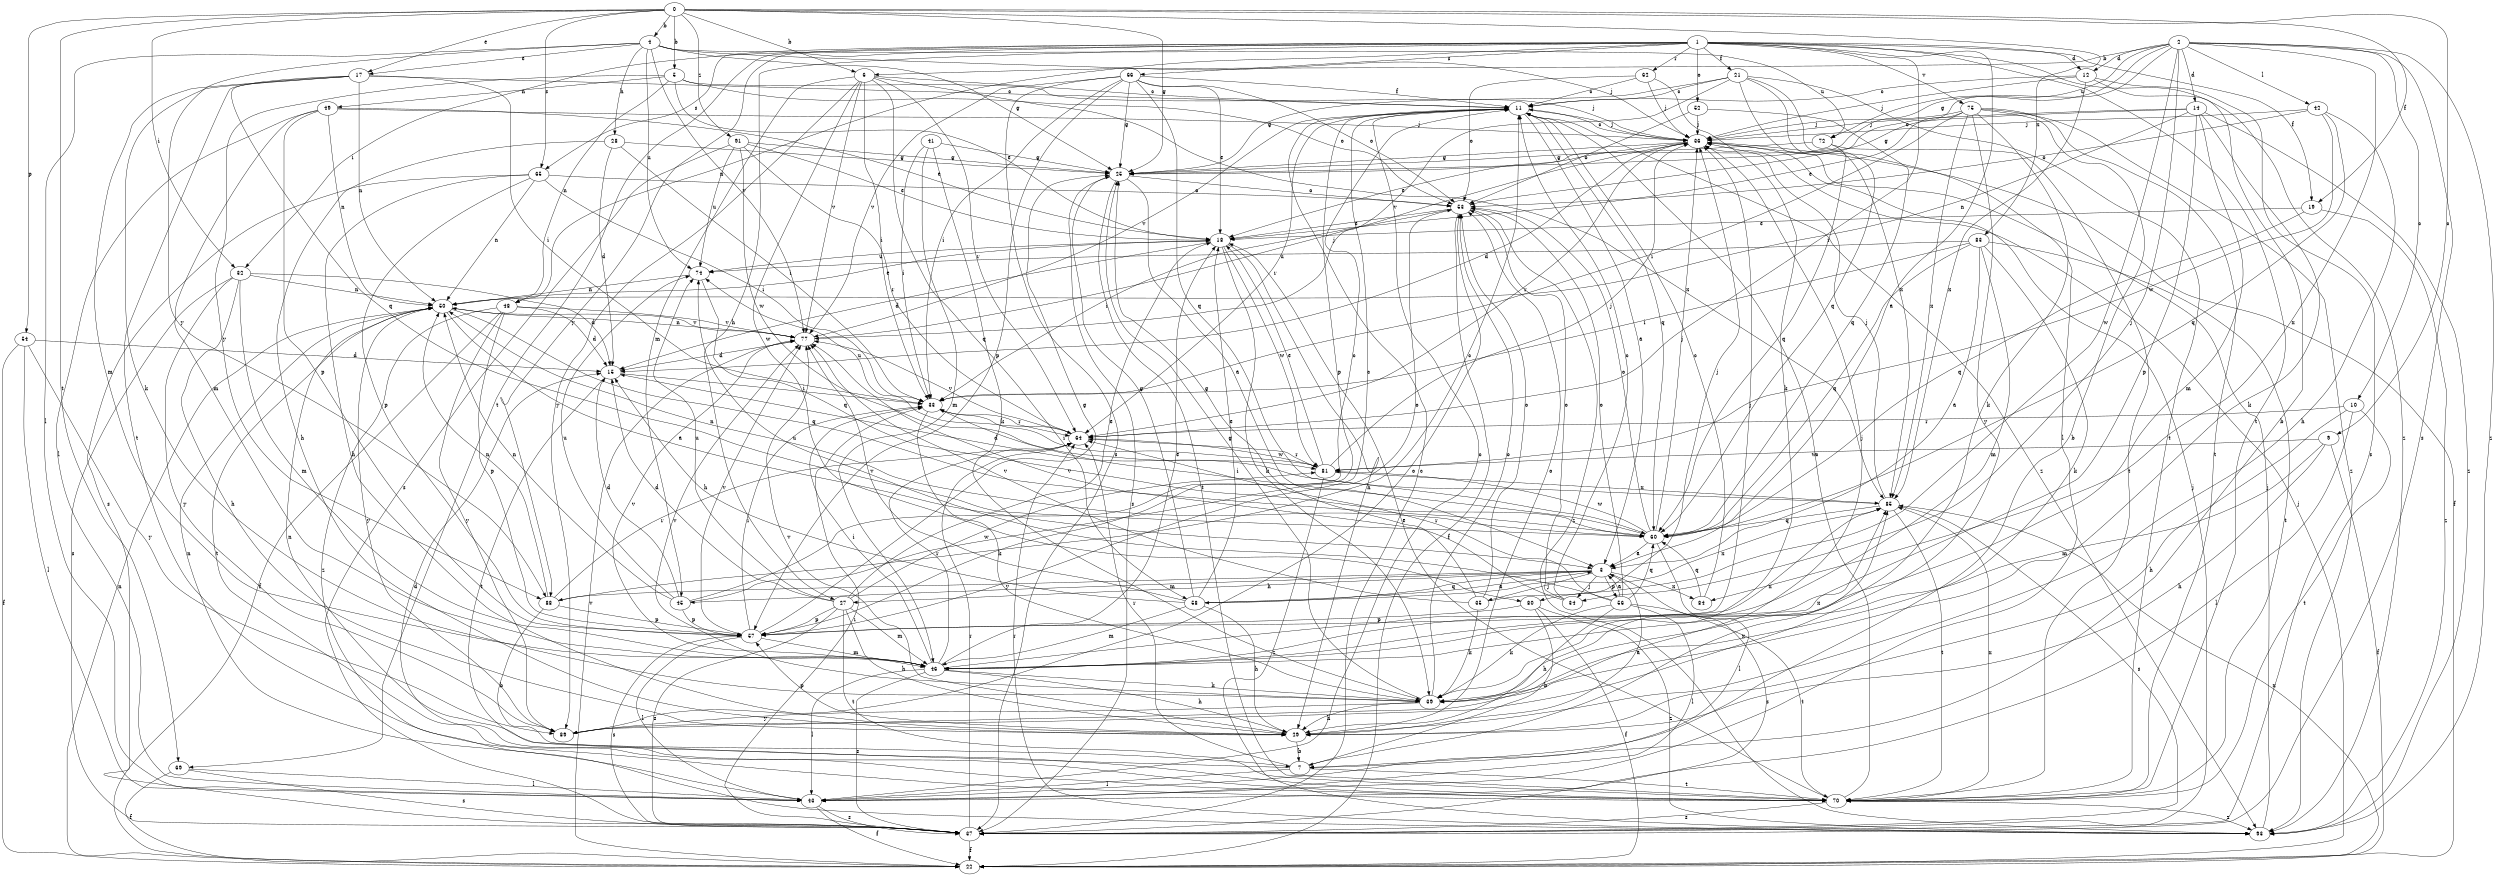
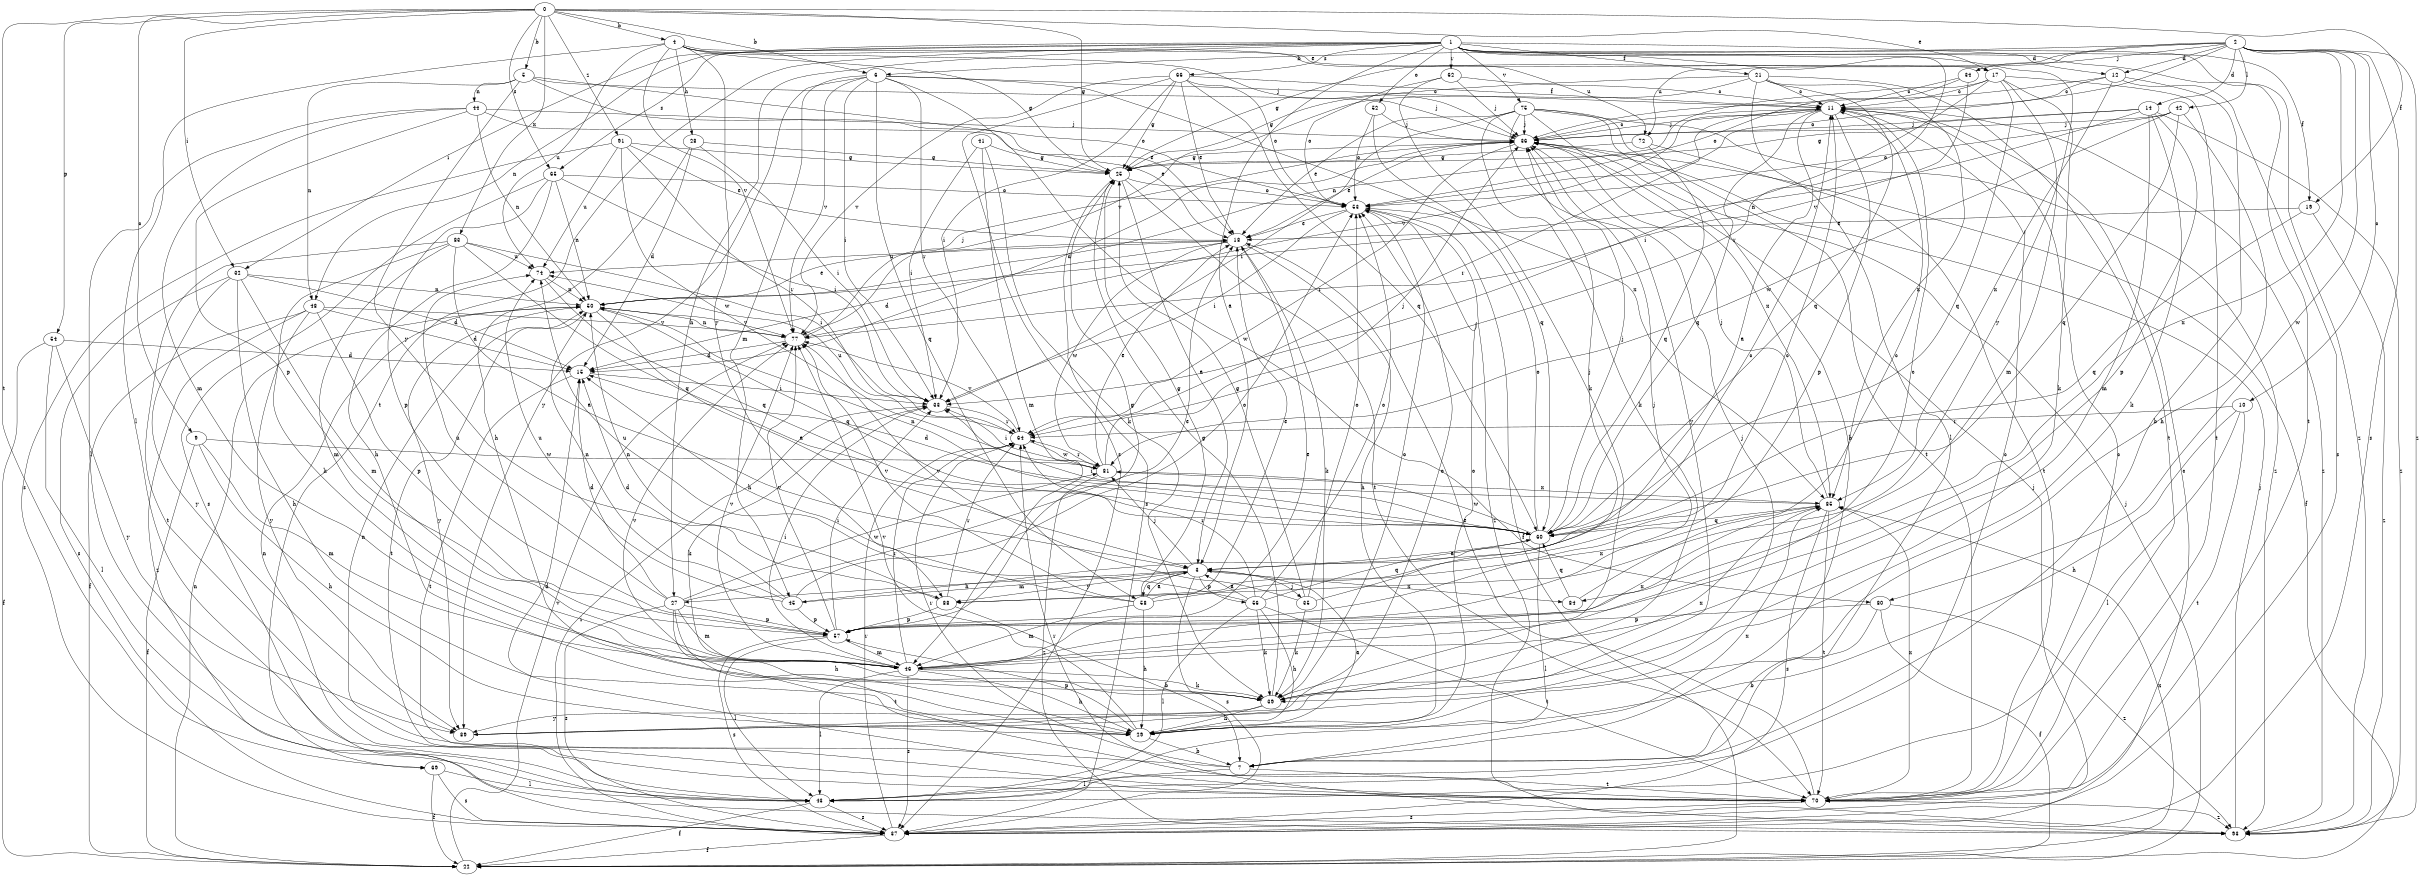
  strict digraph {
    0
    4
    5
    6
    9
    17
    19
    25
    32
    54
    65
    69
    83
    91
    88
    72
    28
    36
    43
    74
    77
    48
    53
    18
-   49
+   49 [label=44]
    64
    80
    45
    58
    11
    33
    85
    89
    22
    29
    46
    81
    70
    50
    60
    39
    93
    3
    n44 [label=37]
    15
    41
    57
    1
    12
    21
    27
    52
    62
    66
    75
    34
    84
    35
    56
    7
    2
    10
    14
    42
    0 -> 4 [label=b]
    0 -> 5 [label=b]
    0 -> 6 [label=b]
    0 -> 9 [label=c]
    0 -> 17 [label=e]
    0 -> 19 [label=f]
    0 -> 25 [label=g]
    0 -> 32 [label=i]
    0 -> 54 [label=p]
    0 -> 65 [label=s]
    0 -> 69 [label=t]
    0 -> 83 [label=x]
    0 -> 91 [label=z]
    4 -> 17 [label=e]
    4 -> 25 [label=g]
    4 -> 88 [label=y]
    4 -> 72 [label=u]
    4 -> 28 [label=h]
    4 -> 36 [label=j]
    4 -> 43 [label=l]
    4 -> 74 [label=u]
    4 -> 77 [label=v]
    5 -> 88 [label=y]
    5 -> 36 [label=j]
    5 -> 48 [label=n]
    5 -> 53 [label=o]
    5 -> 18 [label=e]
    5 -> 49 [label=n]
    6 -> 77 [label=v]
    6 -> 64 [label=r]
    6 -> 80 [label=w]
    6 -> 45 [label=m]
    6 -> 58 [label=q]
    6 -> 11 [label=c]
    6 -> 33 [label=i]
    6 -> 85 [label=x]
    6 -> 89 [label=y]
    9 -> 22 [label=f]
    9 -> 29 [label=h]
    9 -> 46 [label=m]
    9 -> 81 [label=w]
    17 -> 11 [label=c]
    17 -> 33 [label=i]
    17 -> 46 [label=m]
    17 -> 70 [label=t]
    17 -> 50 [label=n]
    17 -> 60 [label=q]
    17 -> 39 [label=k]
    19 -> 18 [label=e]
    19 -> 60 [label=q]
    19 -> 93 [label=z]
    25 -> 53 [label=o]
    25 -> 70 [label=t]
    25 -> 3 [label=a]
    25 -> n44 [label=s]
    32 -> 89 [label=y]
    32 -> 29 [label=h]
    32 -> 46 [label=m]
    32 -> 50 [label=n]
    32 -> n44 [label=s]
    32 -> 15 [label=d]
    54 -> 43 [label=l]
    54 -> 89 [label=y]
    54 -> 22 [label=f]
    54 -> 15 [label=d]
    65 -> 53 [label=o]
    65 -> 33 [label=i]
    65 -> 29 [label=h]
    65 -> 50 [label=n]
    65 -> n44 [label=s]
    65 -> 57 [label=p]
    69 -> 43 [label=l]
    69 -> 22 [label=f]
    69 -> n44 [label=s]
    83 -> 74 [label=u]
    83 -> 33 [label=i]
    83 -> 46 [label=m]
    83 -> 70 [label=t]
    83 -> 60 [label=q]
    83 -> 39 [label=k]
    83 -> 3 [label=a]
    91 -> 25 [label=g]
    91 -> 74 [label=u]
    91 -> 18 [label=e]
    91 -> 64 [label=r]
    91 -> 81 [label=w]
    91 -> n44 [label=s]
    88 -> 64 [label=r]
    88 -> 11 [label=c]
    88 -> 50 [label=n]
    88 -> 57 [label=p]
    88 -> 7 [label=b]
    72 -> 25 [label=g]
    72 -> 70 [label=t]
    72 -> 60 [label=q]
    28 -> 25 [label=g]
    28 -> 33 [label=i]
    28 -> 29 [label=h]
    28 -> 15 [label=d]
    36 -> 25 [label=g]
    36 -> 18 [label=e]
    36 -> 64 [label=r]
    36 -> 11 [label=c]
    36 -> 22 [label=f]
    36 -> 15 [label=d]
    43 -> 11 [label=c]
    43 -> 22 [label=f]
    43 -> 50 [label=n]
    43 -> n44 [label=s]
    74 -> 50 [label=n]
    74 -> 60 [label=q]
    77 -> 36 [label=j]
    77 -> 50 [label=n]
    77 -> 15 [label=d]
    48 -> 77 [label=v]
    48 -> 89 [label=y]
    48 -> 22 [label=f]
    48 -> 93 [label=z]
    48 -> 15 [label=d]
    48 -> 57 [label=p]
    53 -> 18 [label=e]
    53 -> 33 [label=i]
    53 -> 22 [label=f]
    53 -> 93 [label=z]
    18 -> 74 [label=u]
    18 -> 29 [label=h]
    18 -> 81 [label=w]
    18 -> 39 [label=k]
    18 -> 15 [label=d]
    49 -> 36 [label=j]
    49 -> 43 [label=l]
    49 -> 18 [label=e]
    49 -> 46 [label=m]
    49 -> 50 [label=n]
    49 -> 57 [label=p]
    64 -> 74 [label=u]
    64 -> 77 [label=v]
    64 -> 81 [label=w]
    80 -> 22 [label=f]
    80 -> 93 [label=z]
    80 -> 57 [label=p]
    80 -> 7 [label=b]
    45 -> 74 [label=u]
    45 -> 53 [label=o]
    45 -> 11 [label=c]
    45 -> 50 [label=n]
    45 -> 15 [label=d]
    45 -> 57 [label=p]
    58 -> 25 [label=g]
    58 -> 77 [label=v]
    58 -> 18 [label=e]
    58 -> 85 [label=x]
    58 -> 29 [label=h]
    58 -> 46 [label=m]
    58 -> 3 [label=a]
    58 -> 15 [label=h]
    11 -> 36 [label=j]
    11 -> 77 [label=v]
    11 -> 64 [label=r]
    11 -> 60 [label=q]
    11 -> 93 [label=z]
    11 -> 3 [label=a]
    11 -> 57 [label=p]
    33 -> 64 [label=r]
    33 -> 39 [label=k]
    85 -> 36 [label=j]
    85 -> 70 [label=t]
    85 -> 60 [label=q]
    85 -> n44 [label=s]
    85 -> 15 [label=d]
    89 -> 36 [label=j]
    89 -> 53 [label=o]
    22 -> 36 [label=j]
    22 -> 77 [label=v]
    22 -> 85 [label=x]
    22 -> 50 [label=n]
    29 -> 77 [label=v]
    29 -> 53 [label=o]
    29 -> 3 [label=a]
    29 -> 57 [label=p]
    29 -> 7 [label=b]
    46 -> 36 [label=j]
    46 -> 43 [label=l]
    46 -> 77 [label=v]
    46 -> 18 [label=e]
    46 -> 64 [label=r]
    46 -> 33 [label=i]
    46 -> 85 [label=x]
    46 -> 29 [label=h]
    46 -> 39 [label=k]
    46 -> n44 [label=s]
    81 -> 36 [label=j]
    81 -> 18 [label=e]
    81 -> 64 [label=r]
    81 -> 33 [label=i]
    81 -> 85 [label=x]
    81 -> 93 [label=z]
    70 -> 18 [label=e]
    70 -> 11 [label=c]
    70 -> 85 [label=x]
    70 -> 93 [label=z]
    70 -> n44 [label=s]
    70 -> 15 [label=d]
    50 -> 77 [label=v]
    50 -> 18 [label=e]
    50 -> 89 [label=y]
    50 -> 70 [label=t]
    50 -> 60 [label=q]
    50 -> 3 [label=a]
    60 -> 36 [label=j]
    60 -> 43 [label=l]
    60 -> 53 [label=o]
    60 -> 33 [label=i]
    60 -> 81 [label=w]
    60 -> 50 [label=n]
    60 -> 3 [label=a]
    39 -> 25 [label=g]
    39 -> 77 [label=v]
    39 -> 53 [label=o]
    39 -> 85 [label=x]
    39 -> 89 [label=y]
    39 -> 29 [label=h]
    93 -> 36 [label=j]
    93 -> 64 [label=r]
    3 -> 88 [label=y]
    3 -> 45 [label=m]
    3 -> 58 [label=q]
    3 -> n44 [label=s]
    3 -> 27 [label=h]
-   3 -> 34 [label=j]
+   3 -> 81 [label=j]
    3 -> 84 [label=x]
    3 -> 35 [label=j]
    3 -> 56 [label=p]
    n44 -> 36 [label=j]
    n44 -> 64 [label=r]
    n44 -> 11 [label=c]
    n44 -> 33 [label=i]
    n44 -> 22 [label=f]
    15 -> 33 [label=i]
    15 -> 70 [label=t]
    41 -> 25 [label=g]
    41 -> 33 [label=i]
    41 -> 46 [label=m]
    41 -> 39 [label=k]
    57 -> 25 [label=g]
    57 -> 43 [label=l]
    57 -> 77 [label=v]
    57 -> 11 [label=c]
    57 -> 33 [label=i]
    57 -> 46 [label=m]
    57 -> n44 [label=s]
    1 -> 19 [label=f]
    1 -> 32 [label=i]
    1 -> 65 [label=s]
    1 -> 69 [label=t]
    1 -> 88 [label=y]
    1 -> 48 [label=n]
    1 -> 64 [label=r]
    1 -> 70 [label=t]
    1 -> 93 [label=z]
    1 -> 3 [label=a]
    1 -> 12 [label=d]
    1 -> 21 [label=f]
    1 -> 27 [label=h]
    1 -> 52 [label=o]
    1 -> 62 [label=r]
    1 -> 66 [label=s]
    1 -> 75 [label=v]
    12 -> 36 [label=j]
    12 -> 11 [label=c]
    12 -> 85 [label=x]
    12 -> n44 [label=s]
    12 -> 7 [label=b]
    21 -> 25 [label=g]
    21 -> 43 [label=l]
    21 -> 77 [label=v]
    21 -> 11 [label=c]
    21 -> 85 [label=x]
    21 -> 70 [label=t]
    21 -> 60 [label=q]
    27 -> 74 [label=u]
    27 -> 18 [label=e]
    27 -> 29 [label=h]
    27 -> 46 [label=m]
    27 -> 81 [label=w]
    27 -> 70 [label=t]
    27 -> n44 [label=s]
    27 -> 15 [label=d]
    27 -> 57 [label=p]
    52 -> 36 [label=j]
    52 -> 53 [label=o]
    52 -> 60 [label=q]
    62 -> 36 [label=j]
    62 -> 53 [label=o]
    62 -> 11 [label=c]
    62 -> 39 [label=k]
    66 -> 25 [label=g]
    66 -> 77 [label=v]
    66 -> 53 [label=o]
    66 -> 18 [label=e]
    66 -> 11 [label=f]
    66 -> 33 [label=i]
    66 -> 60 [label=q]
    66 -> n44 [label=s]
-   66 -> 57 [label=p]
    75 -> 36 [label=j]
    75 -> 18 [label=e]
    75 -> 33 [label=i]
    75 -> 85 [label=x]
    75 -> 89 [label=y]
    75 -> 70 [label=t]
    75 -> 39 [label=k]
    75 -> 93 [label=z]
    75 -> 7 [label=b]
    34 -> 77 [label=v]
    34 -> 53 [label=o]
    34 -> 11 [label=c]
    84 -> 11 [label=c]
    84 -> 60 [label=q]
    35 -> 25 [label=g]
    35 -> 36 [label=j]
    35 -> 77 [label=v]
    35 -> 53 [label=o]
    35 -> 39 [label=k]
    56 -> 43 [label=l]
    56 -> 74 [label=u]
    56 -> 53 [label=o]
    56 -> 64 [label=r]
    56 -> 29 [label=h]
    56 -> 70 [label=t]
    56 -> 60 [label=q]
    56 -> 39 [label=k]
    56 -> 3 [label=a]
    7 -> 43 [label=l]
    7 -> 64 [label=r]
    7 -> 85 [label=x]
    7 -> 70 [label=t]
    7 -> 50 [label=n]
    2 -> 6 [label=b]
    2 -> 25 [label=g]
    2 -> 72 [label=u]
    2 -> 53 [label=o]
    2 -> 80 [label=w]
    2 -> 93 [label=z]
    2 -> n44 [label=s]
    2 -> 12 [label=d]
    2 -> 34 [label=j]
    2 -> 84 [label=x]
    2 -> 10 [label=c]
    2 -> 14 [label=d]
    2 -> 42 [label=l]
    10 -> 43 [label=l]
    10 -> 64 [label=r]
    10 -> 29 [label=h]
    10 -> 70 [label=t]
    14 -> 25 [label=g]
    14 -> 36 [label=j]
    14 -> 46 [label=m]
    14 -> 50 [label=n]
    14 -> 39 [label=k]
    14 -> 93 [label=z]
    14 -> 57 [label=p]
    42 -> 36 [label=j]
    42 -> 53 [label=o]
    42 -> 29 [label=h]
    42 -> 81 [label=w]
    42 -> 60 [label=q]
  }
